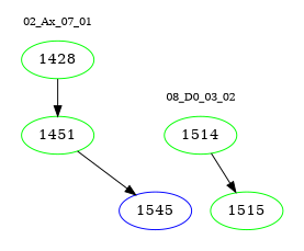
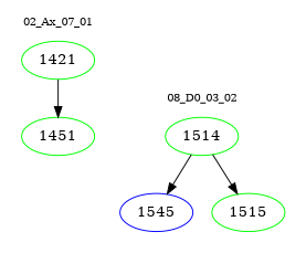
  digraph {
    node [color=green]
    edge [color=black]
-   n1 [label=1428]
+   n1 [label=1421]
    n2 [label=1451]
    n3 [label=1514]
    n4 [color=blue label=1545]
    n5 [label=1515]
    subgraph cluster_1 {
      color=white
      fontsize=10
      label="02_Ax_07_01"
      n1
      n2
    }
    subgraph cluster_2 {
      color=white
      fontsize=10
      label="08_D0_03_02"
      n3
      n4
      n5
    }
    n1 -> n2
-   n2 -> n4
+   n3 -> n4
    n3 -> n5
  }
